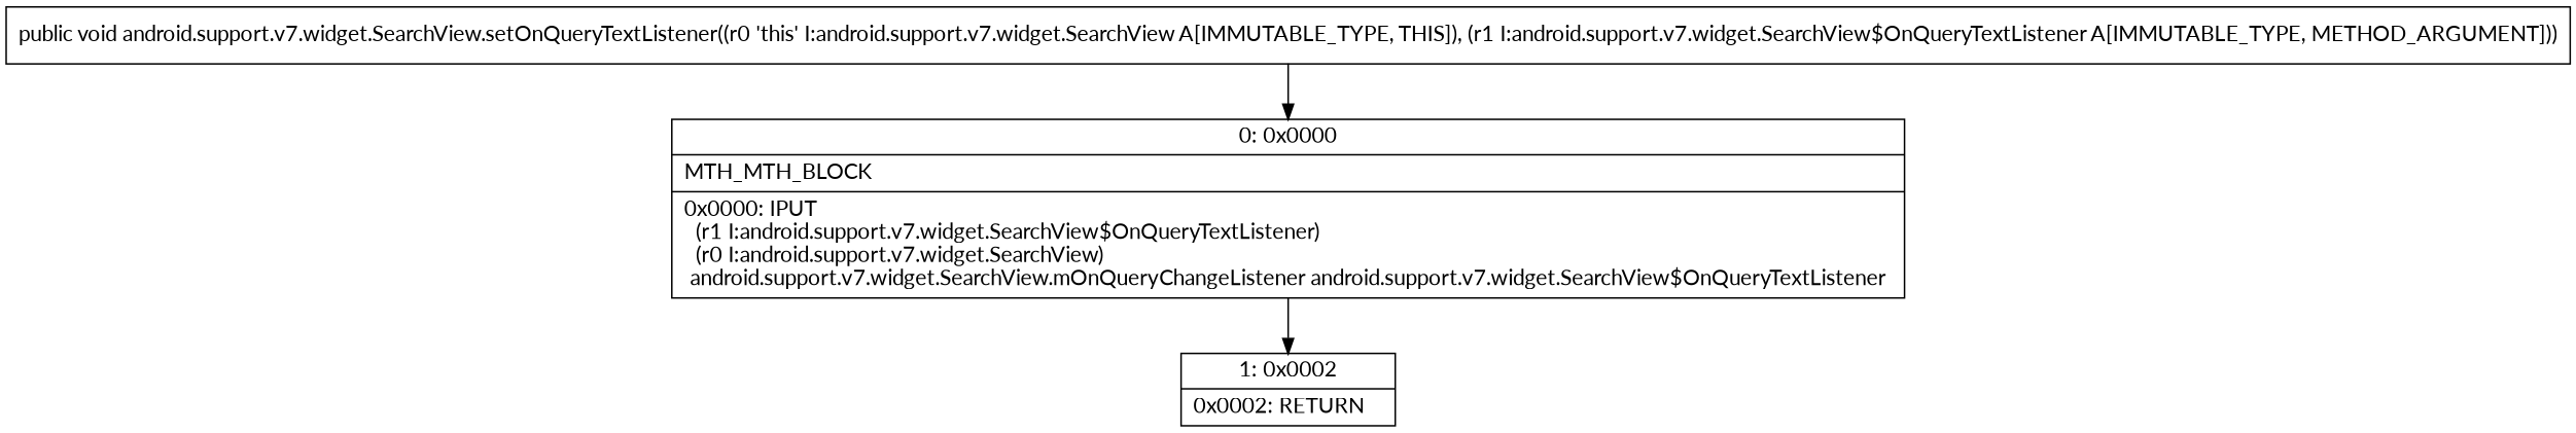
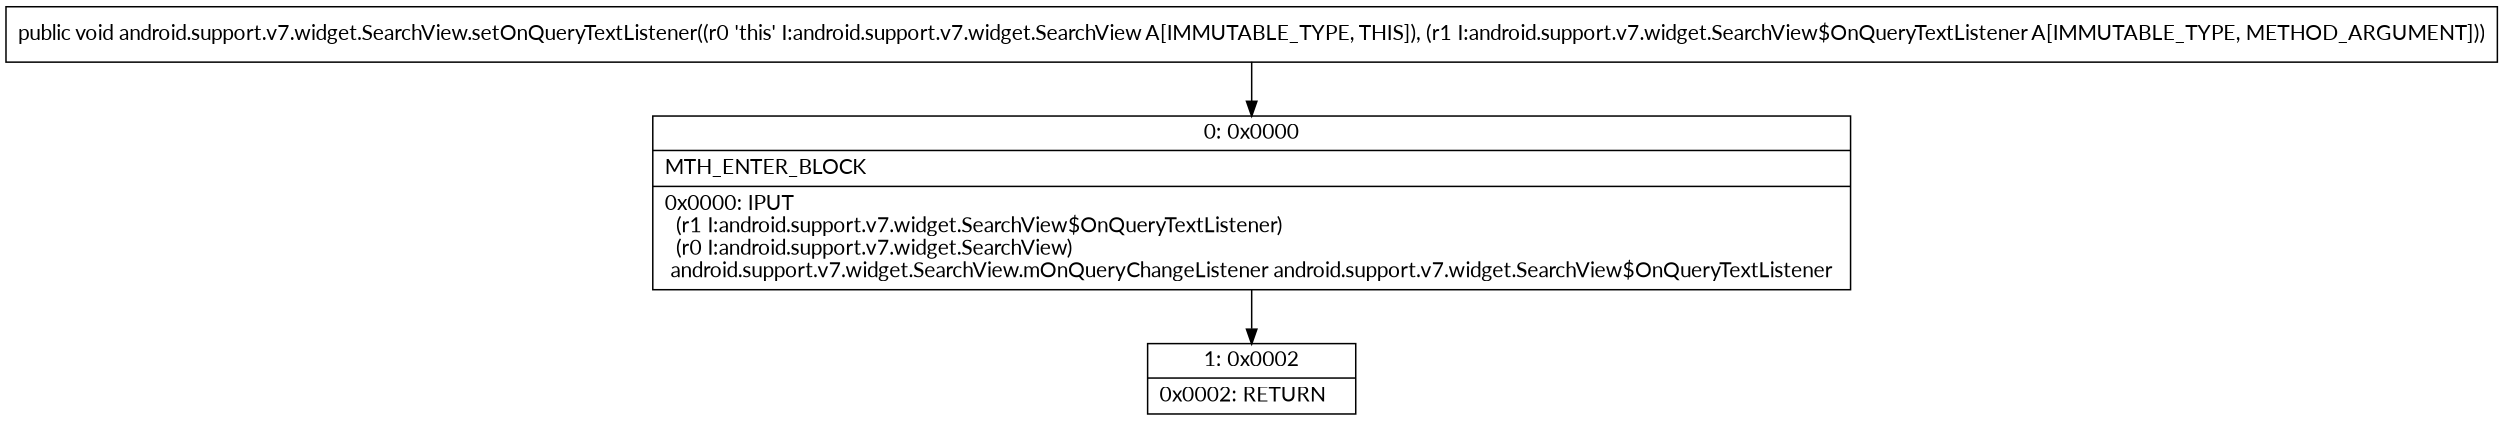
  digraph {
    fontname=Lato
    node [shape=record fontname=Lato]
    edge [fontname=Lato]
-   n1 [label="{0\:\ 0x0000|MTH_MTH_BLOCK\l|0x0000: IPUT  \l  (r1 I:android.support.v7.widget.SearchView$OnQueryTextListener)\l  (r0 I:android.support.v7.widget.SearchView)\l android.support.v7.widget.SearchView.mOnQueryChangeListener android.support.v7.widget.SearchView$OnQueryTextListener \l}"]
+   n1 [label="{0\:\ 0x0000|MTH_ENTER_BLOCK\l|0x0000: IPUT  \l  (r1 I:android.support.v7.widget.SearchView$OnQueryTextListener)\l  (r0 I:android.support.v7.widget.SearchView)\l android.support.v7.widget.SearchView.mOnQueryChangeListener android.support.v7.widget.SearchView$OnQueryTextListener \l}"]
    n2 [label="{1\:\ 0x0002|0x0002: RETURN   \l}"]
    n3 [label="{public void android.support.v7.widget.SearchView.setOnQueryTextListener((r0 'this' I:android.support.v7.widget.SearchView A[IMMUTABLE_TYPE, THIS]), (r1 I:android.support.v7.widget.SearchView$OnQueryTextListener A[IMMUTABLE_TYPE, METHOD_ARGUMENT])) }"]
    n1 -> n2
    n3 -> n1
  }
